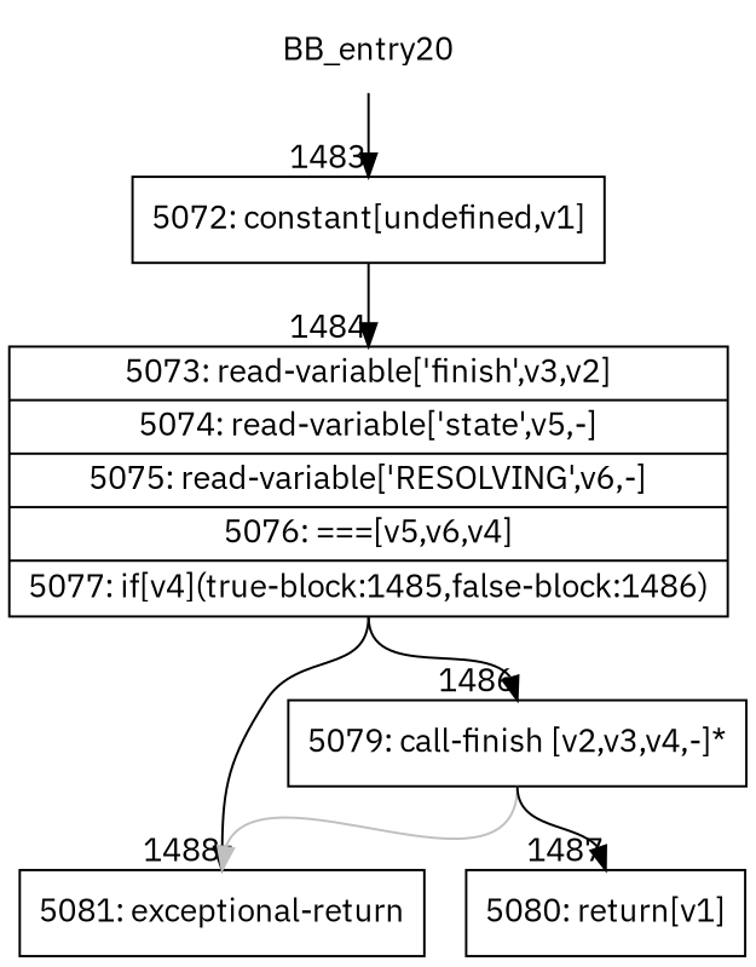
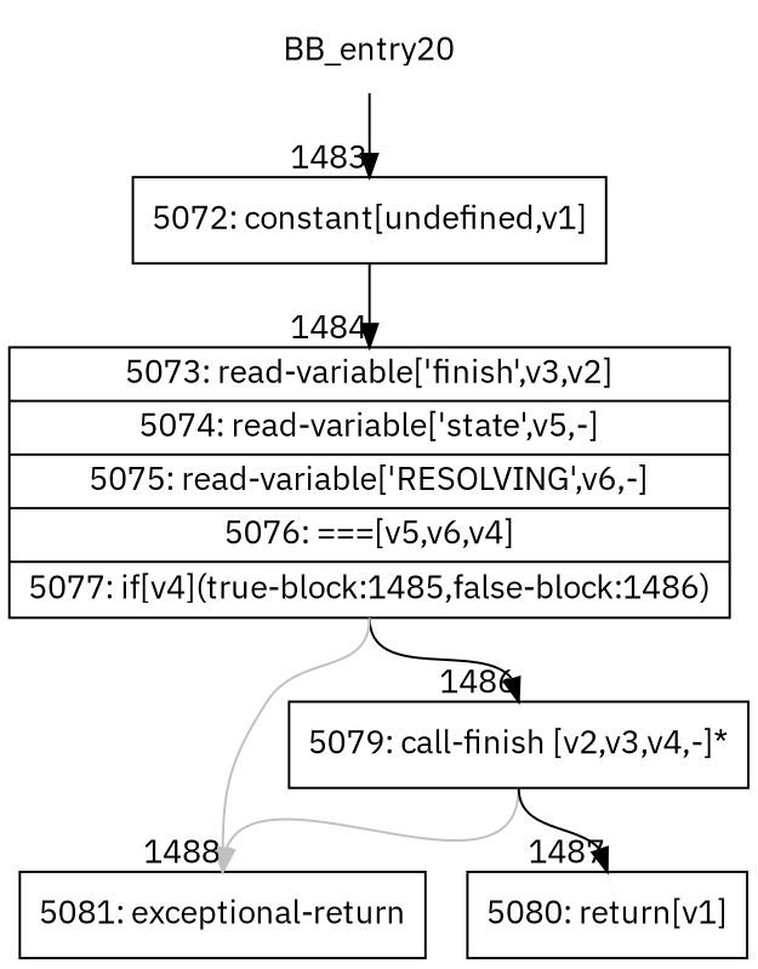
  digraph {
    fontname="IBM Plex Sans"
    rankdir=TD
    node [fontname="IBM Plex Sans" shape=record]
    edge [fontname="IBM Plex Sans" headport=n tailport=s]
    n1 [label=BB_entry20 shape=none]
    n2 [label="{5072: constant[undefined,v1]}"]
    n3 [label="{5073: read-variable['finish',v3,v2]|5074: read-variable['state',v5,-]|5075: read-variable['RESOLVING',v6,-]|5076: ===[v5,v6,v4]|5077: if[v4](true-block:1485,false-block:1486)}"]
    n4 [label="{5079: call-finish [v2,v3,v4,-]*}"]
    n5 [label="{5081: exceptional-return}"]
    n6 [label="{5080: return[v1]}"]
    n1 -> n2 [headlabel="    1483"]
    n2 -> n3 [headlabel="      1484"]
    n3 -> n4 [headlabel="      1486"]
-   n3 -> n5 [color=black headlabel="      1488"]
+   n3 -> n5 [color=gray headlabel="      1488"]
    n4 -> n5 [color=gray]
    n4 -> n6 [headlabel="      1487"]
  }
